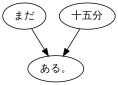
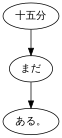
  digraph {
    fontname="JetBrains Mono"
    node [fontname="JetBrains Mono"]
    edge [fontname="JetBrains Mono"]
    n1 [label="ある。"]
    n2 [label="まだ"]
    n3 [label="十五分"]
    n2 -> n1
-   n3 -> n1
+   n3 -> n2
  }
